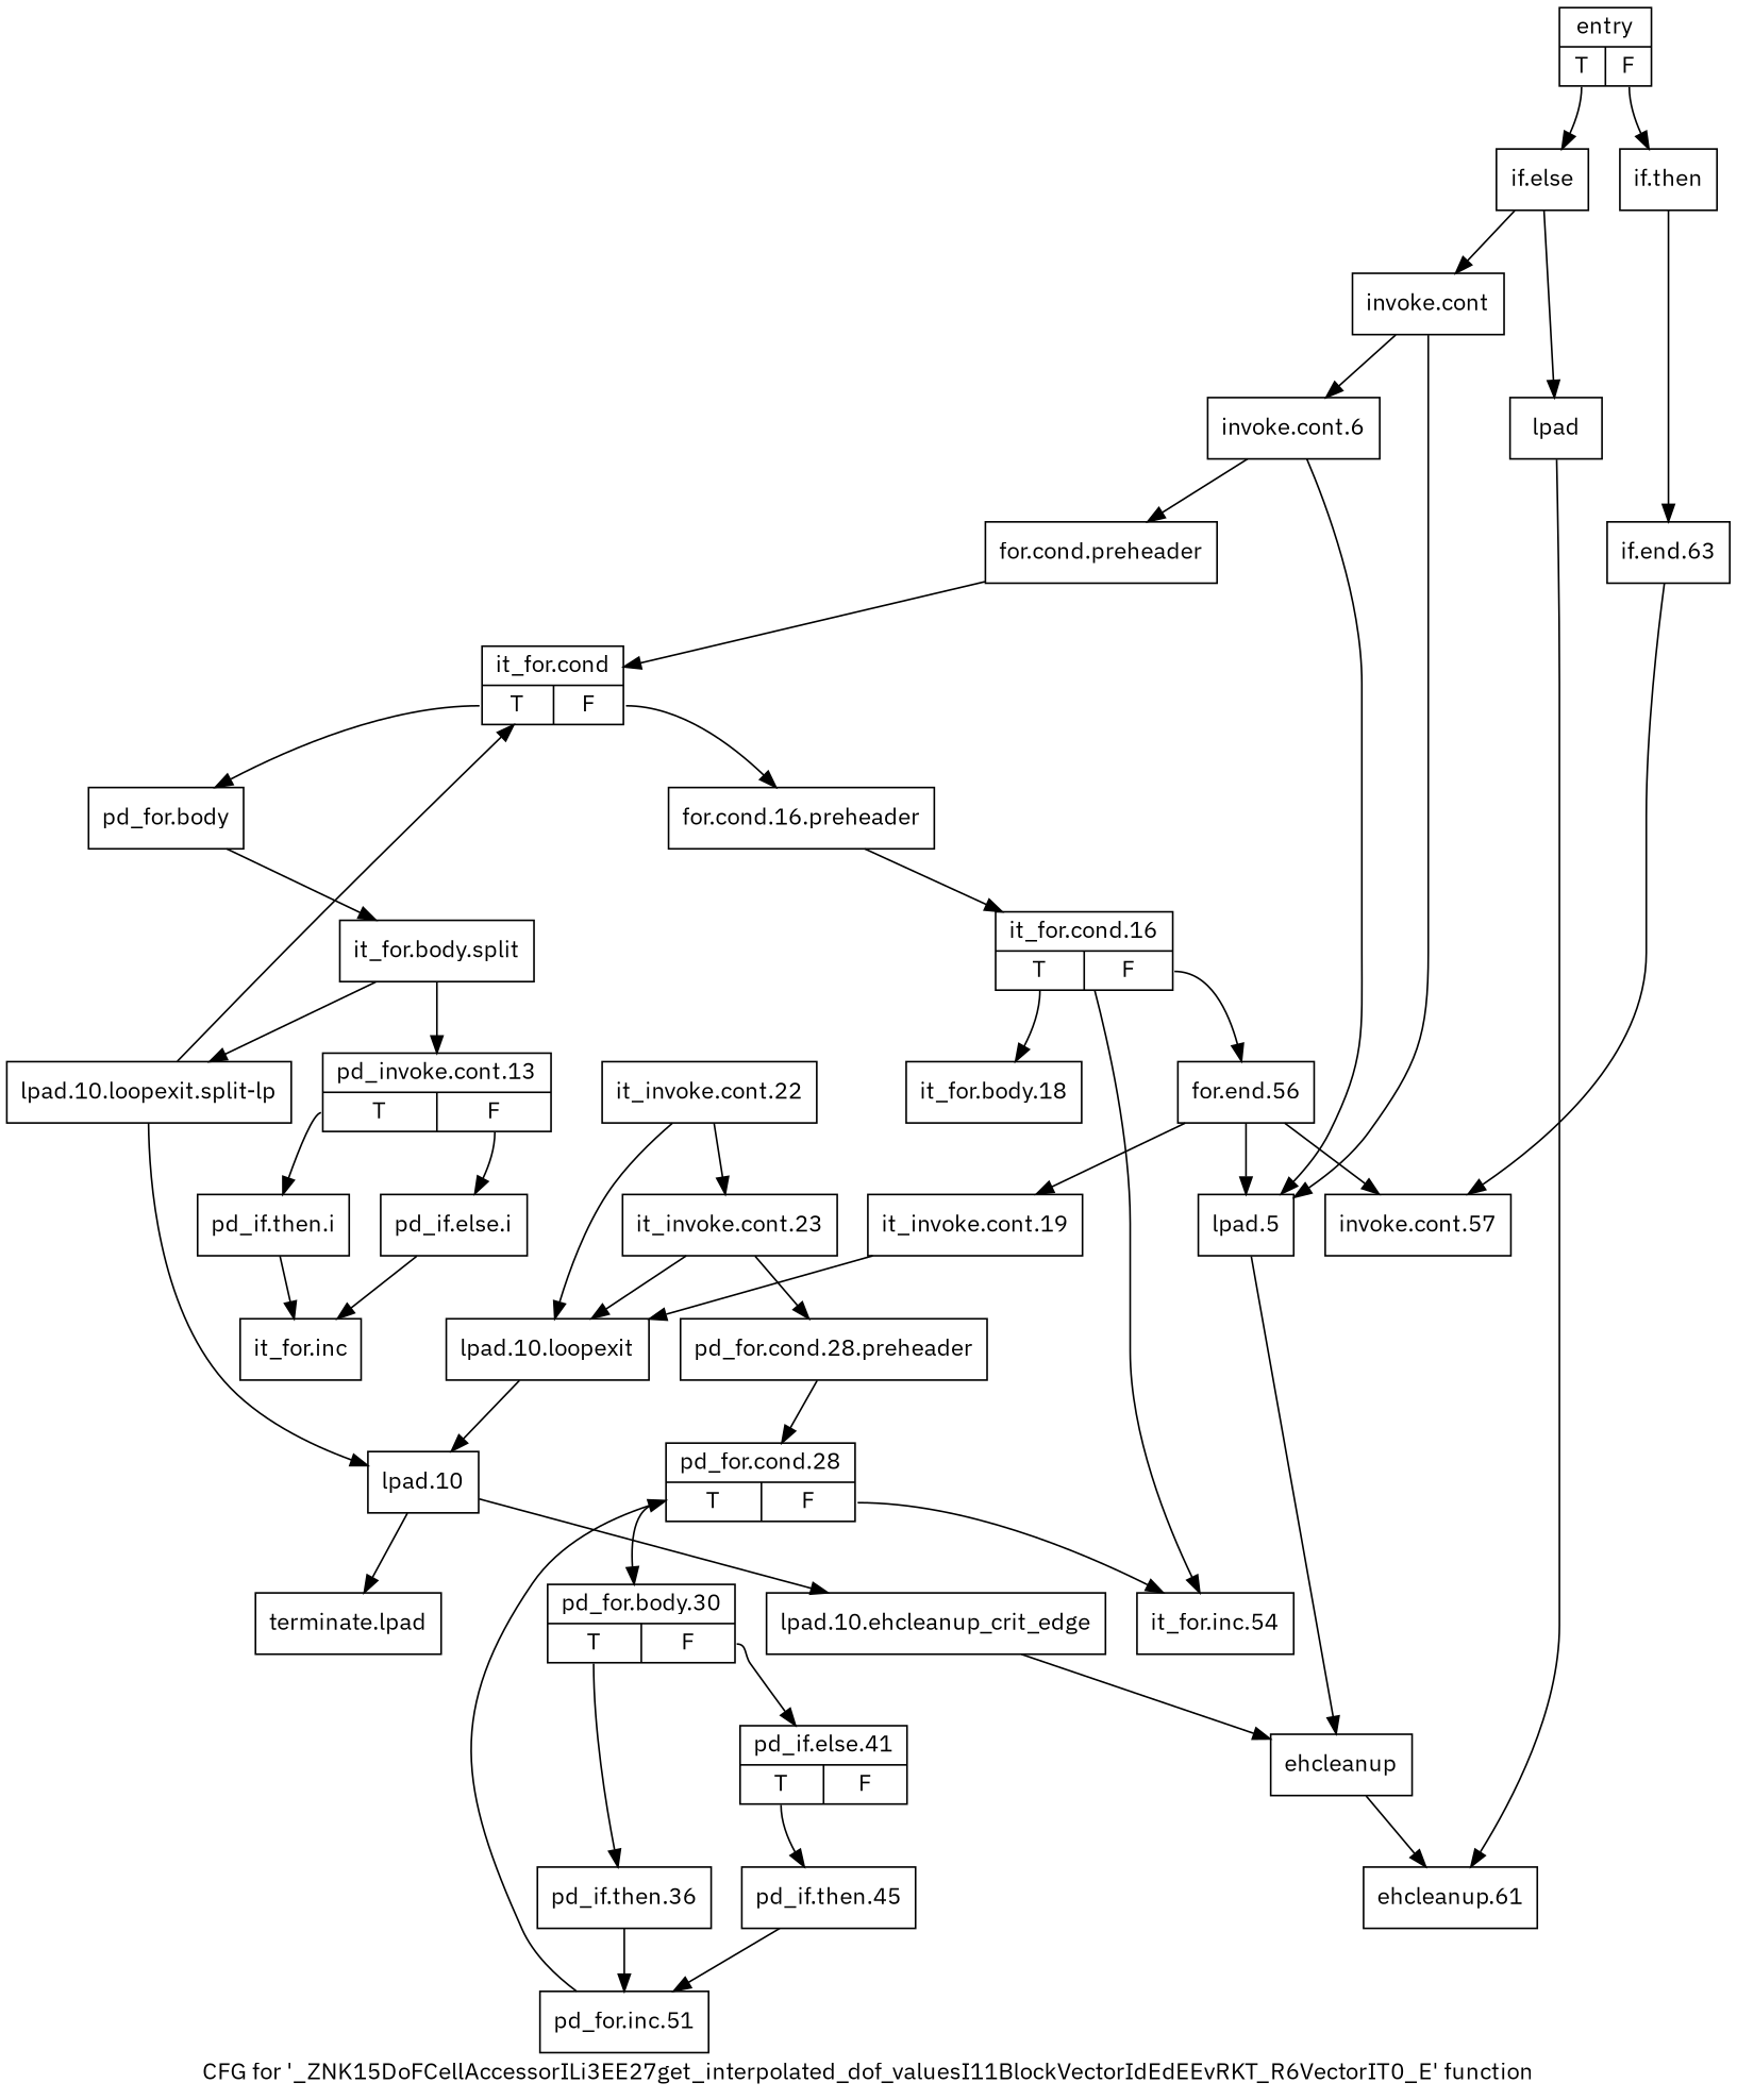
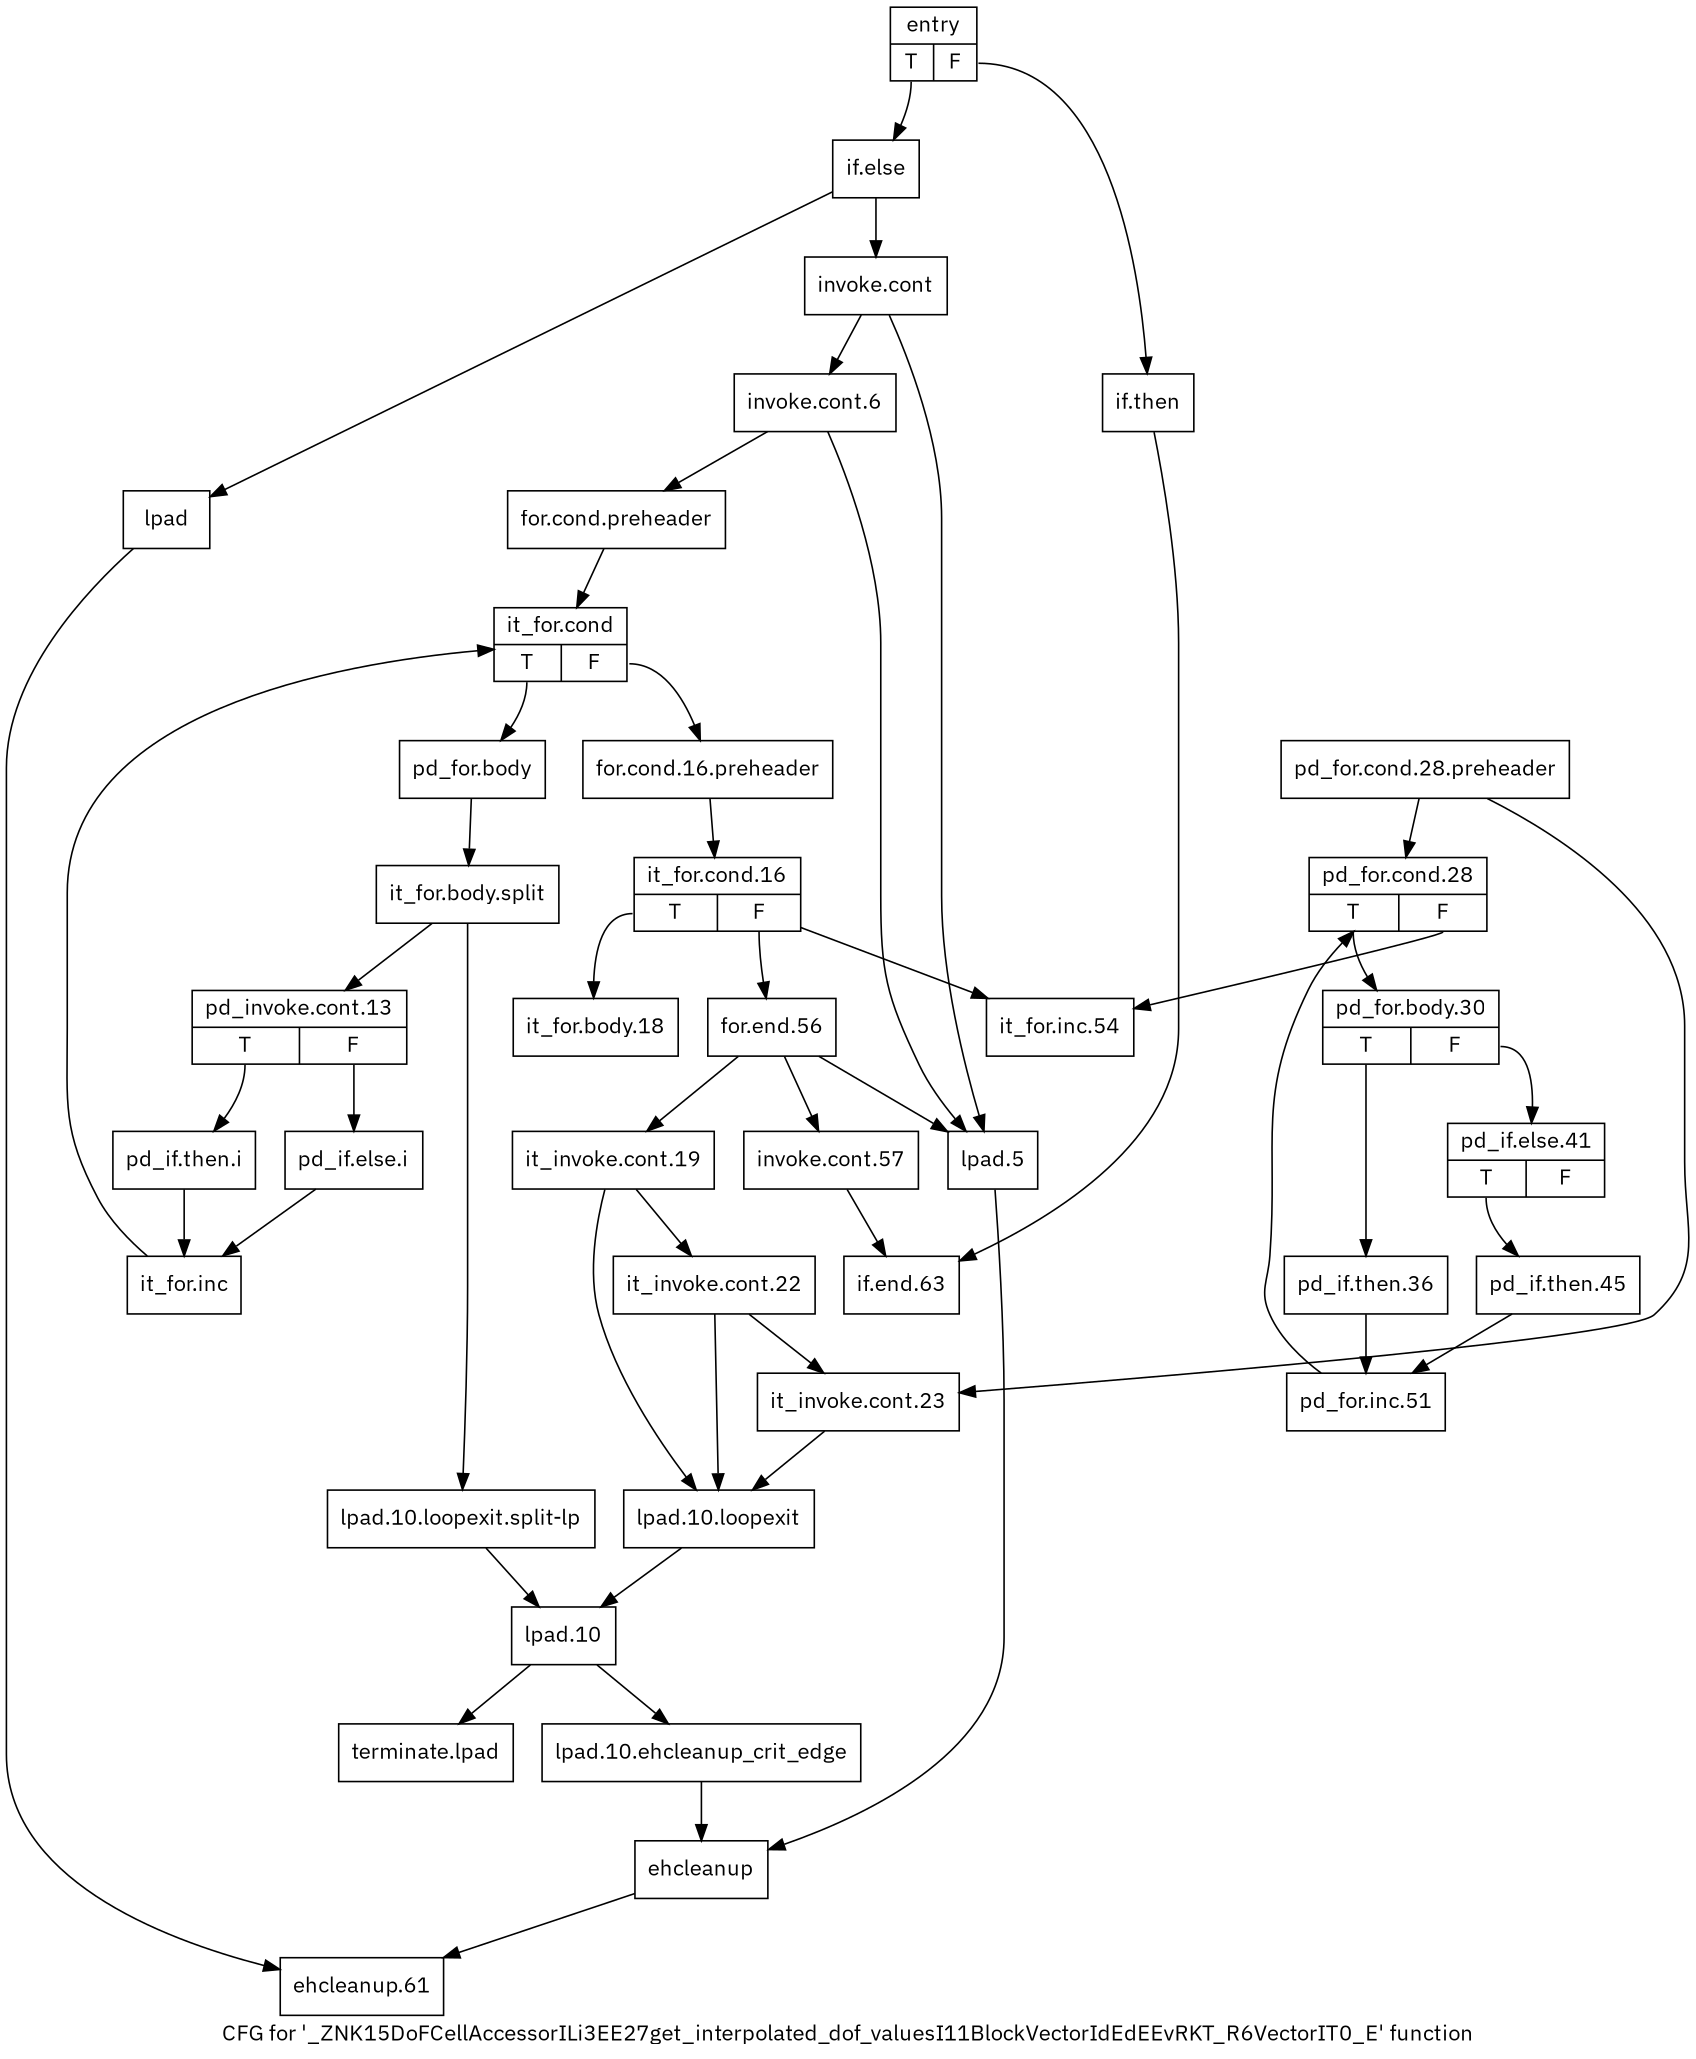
  digraph {
    fontname="IBM Plex Sans"
    label="CFG for '_ZNK15DoFCellAccessorILi3EE27get_interpolated_dof_valuesI11BlockVectorIdEdEEvRKT_R6VectorIT0_E' function"
    node [fontname="IBM Plex Sans" shape=record]
    edge [fontname="IBM Plex Sans"]
    n1 [label="{entry|{<s0>T|<s1>F}}"]
    n2 [label="{if.else}"]
    n3 [label="{if.then}"]
    n4 [label="{invoke.cont}"]
    n5 [label="{lpad}"]
    n6 [label="{if.end.63}"]
    n7 [label="{invoke.cont.6}"]
    n8 [label="{lpad.5}"]
    n9 [label="{ehcleanup.61}"]
    n10 [label="{for.cond.preheader}"]
    n11 [label="{ehcleanup}"]
    n12 [label="{it_for.cond|{<s0>T|<s1>F}}"]
    n13 [label="{pd_for.body}"]
    n14 [label="{for.cond.16.preheader}"]
    n15 [label="{it_for.body.split}"]
    n16 [label="{it_for.cond.16|{<s0>T|<s1>F}}"]
    n17 [label="{pd_invoke.cont.13|{<s0>T|<s1>F}}"]
    n18 [label="{lpad.10.loopexit.split-lp}"]
    n19 [label="{it_for.body.18}"]
    n20 [label="{for.end.56}"]
    n21 [label="{it_for.inc.54}"]
    n22 [label="{it_invoke.cont.19}"]
    n23 [label="{invoke.cont.57}"]
    n24 [label="{pd_if.then.i}"]
    n25 [label="{pd_if.else.i}"]
    n26 [label="{lpad.10}"]
    n27 [label="{it_for.inc}"]
    n28 [label="{lpad.10.ehcleanup_crit_edge}"]
    n29 [label="{terminate.lpad}"]
    n30 [label="{lpad.10.loopexit}"]
    n31 [label="{it_invoke.cont.22}"]
    n32 [label="{it_invoke.cont.23}"]
    n33 [label="{pd_for.cond.28.preheader}"]
    n34 [label="{pd_for.cond.28|{<s0>T|<s1>F}}"]
    n35 [label="{pd_for.body.30|{<s0>T|<s1>F}}"]
    n36 [label="{pd_if.then.36}"]
    n37 [label="{pd_if.else.41|{<s0>T|<s1>F}}"]
    n38 [label="{pd_for.inc.51}"]
    n39 [label="{pd_if.then.45}"]
    n1 -> n2 [tailport=s0]
    n1 -> n3 [tailport=s1]
    n2 -> n4
    n2 -> n5
    n3 -> n6
    n4 -> n7
    n4 -> n8
    n5 -> n9
    n7 -> n8
    n7 -> n10
    n8 -> n11
    n10 -> n12
    n11 -> n9
    n12 -> n13 [tailport=s0]
    n12 -> n14 [tailport=s1]
    n13 -> n15
    n14 -> n16
    n15 -> n17
    n15 -> n18
    n16 -> n19 [tailport=s0]
    n16 -> n20 [tailport=s1]
    n16 -> n21
    n17 -> n24 [tailport=s0]
    n17 -> n25 [tailport=s1]
    n18 -> n26
    n20 -> n8
    n20 -> n22
    n20 -> n23
    n22 -> n30
-   n6 -> n23
+   n22 -> n31
+   n23 -> n6
    n24 -> n27
    n25 -> n27
    n26 -> n28
    n26 -> n29
-   n18 -> n12
+   n27 -> n12
    n28 -> n11
    n30 -> n26
    n31 -> n30
    n31 -> n32
    n32 -> n30
-   n32 -> n33
+   n33 -> n32
    n33 -> n34
    n34 -> n21 [tailport=s1]
    n34 -> n35 [tailport=s0]
    n35 -> n36 [tailport=s0]
    n35 -> n37 [tailport=s1]
    n36 -> n38
    n37 -> n39 [tailport=s0]
    n38 -> n34
    n39 -> n38
  }
